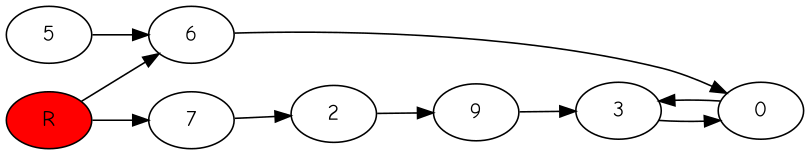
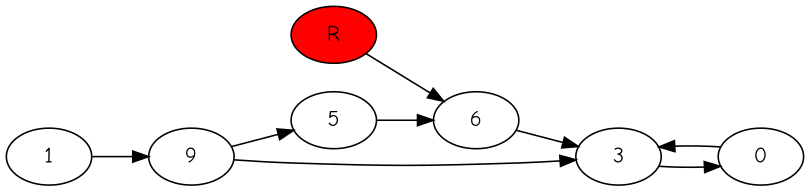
  digraph {
    fontname="Comic Neue"
    rankdir=LR
    node [fontname="Comic Neue"]
    edge [fontname="Comic Neue"]
    n1 [label=9]
    3
    5
    n4 [label=0]
    6
-   2
-   7
+   2 [label=1]
    R [fillcolor="#ff0000" style=filled]
    n1 -> 3
+   n1 -> 5
    3 -> n4
    5 -> 6
    n4 -> 3
-   6 -> n4
+   6 -> 3
    2 -> n1
-   7 -> 2
    R -> 6
-   R -> 7
  }
